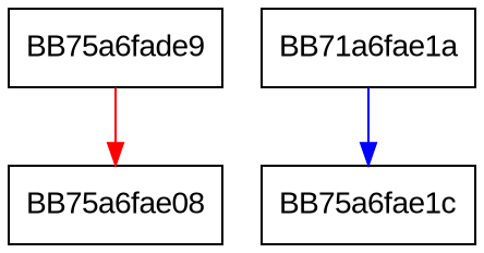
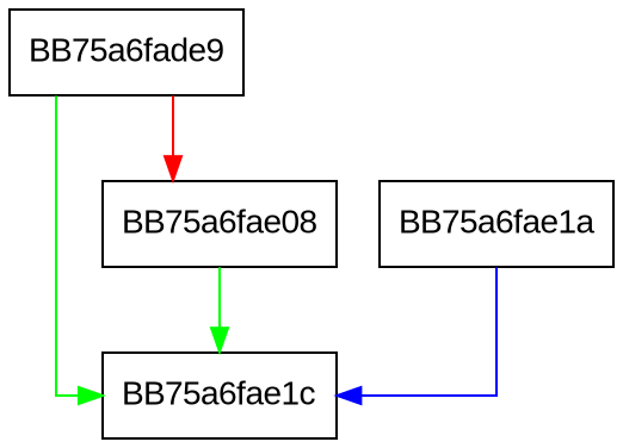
  digraph {
    fontname="Liberation Sans"
    splines=ortho
    node [fontname="Liberation Sans" shape=box]
    edge [color=green fontname="Liberation Sans"]
    n1 [label=BB75a6fade9]
    BB75a6fae1c
    BB75a6fae08
-   BB75a6fae1a [label=BB71a6fae1a]
+   BB75a6fae1a
+   n1 -> BB75a6fae1c
    n1 -> BB75a6fae08 [color=red]
+   BB75a6fae08 -> BB75a6fae1c
    BB75a6fae1a -> BB75a6fae1c [color=blue]
  }
